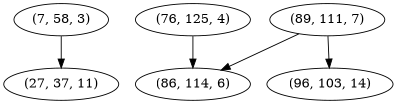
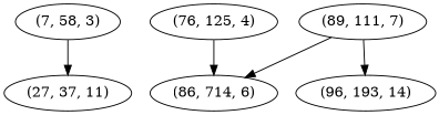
  digraph {
    "(7, 58, 3)"
    "(27, 37, 11)"
    "(76, 125, 4)"
-   "(86, 114, 6)"
+   "(86, 114, 6)" [label="(86, 714, 6)"]
    "(89, 111, 7)"
-   "(96, 103, 14)"
+   "(96, 103, 14)" [label="(96, 193, 14)"]
    "(7, 58, 3)" -> "(27, 37, 11)"
    "(76, 125, 4)" -> "(86, 114, 6)"
    "(89, 111, 7)" -> "(86, 114, 6)"
    "(89, 111, 7)" -> "(96, 103, 14)"
  }
